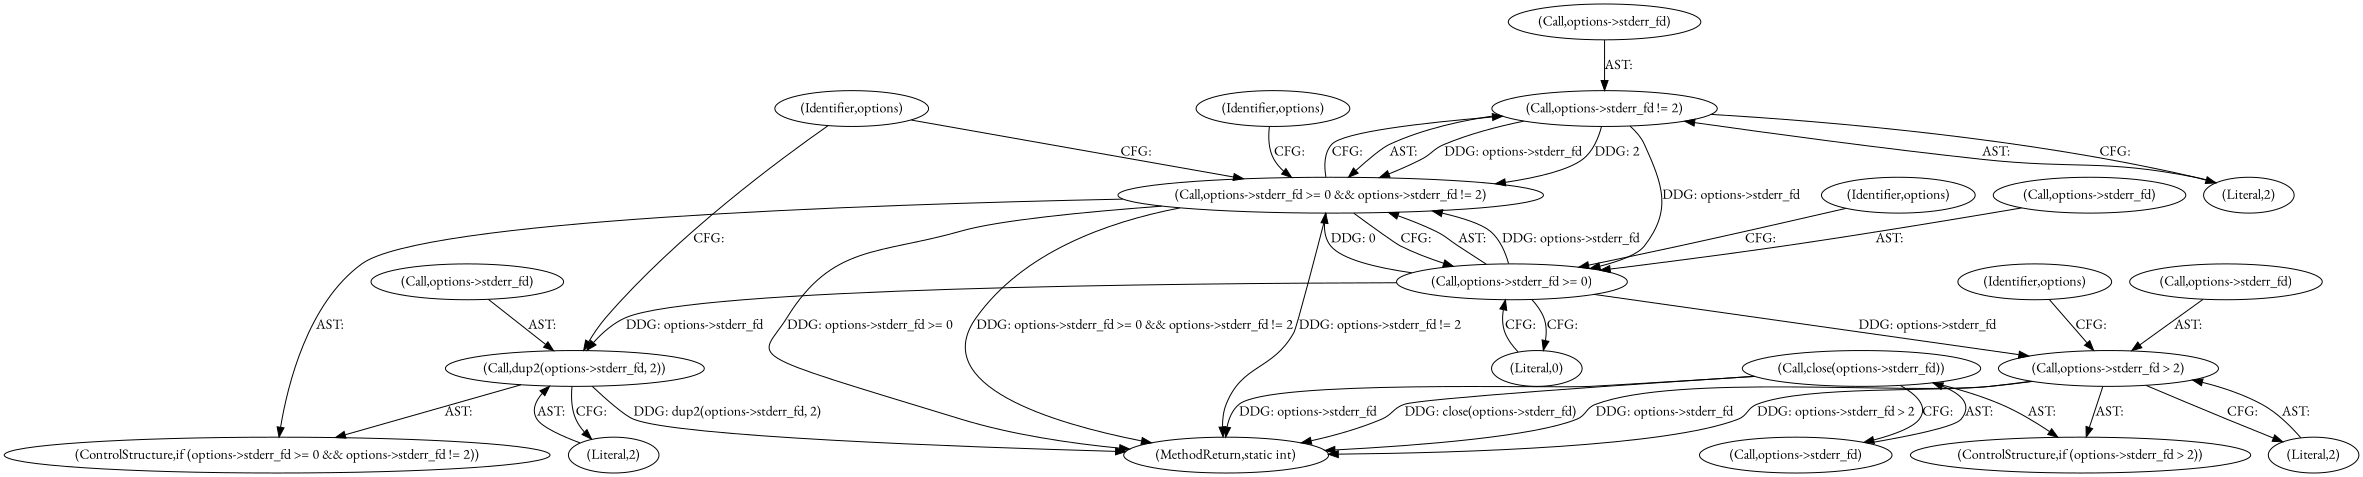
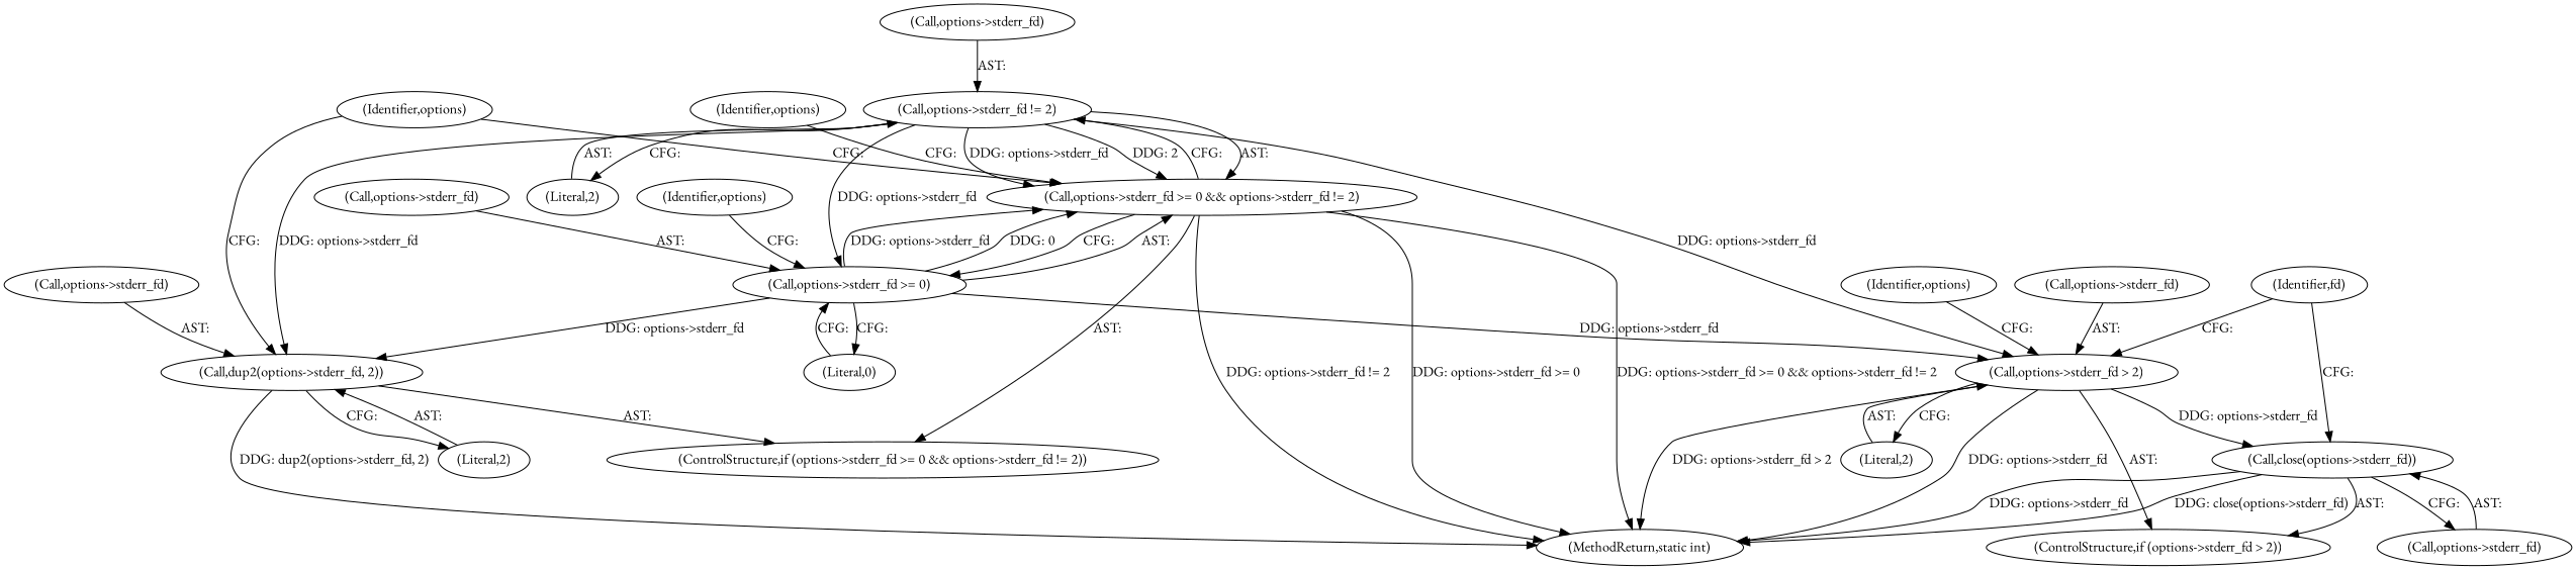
  digraph {
    fontname="EB Garamond"
    node [fontname="EB Garamond"]
    edge [fontname="EB Garamond"]
    n1 [label="(Call,options->stderr_fd != 2)"]
    n2 [label="(Call,options->stderr_fd >= 0 && options->stderr_fd != 2)"]
    n3 [label="(Call,dup2(options->stderr_fd, 2))"]
    n4 [label="(Call,options->stderr_fd > 2)"]
    n5 [label="(Literal,2)"]
    n6 [label="(Call,options->stderr_fd >= 0)"]
    n7 [label="(ControlStructure,if (options->stderr_fd >= 0 && options->stderr_fd != 2))"]
    n8 [label="(MethodReturn,static int)"]
    n9 [label="(Literal,2)"]
    n10 [label="(Call,close(options->stderr_fd))"]
    n11 [label="(ControlStructure,if (options->stderr_fd > 2))"]
    n12 [label="(Literal,2)"]
    n13 [label="(Literal,0)"]
    n14 [label="(Call,options->stderr_fd)"]
    n15 [label="(Identifier,options)"]
    n16 [label="(Identifier,options)"]
    n17 [label="(Call,options->stderr_fd)"]
    n18 [label="(Identifier,options)"]
    n19 [label="(Call,options->stderr_fd)"]
    n20 [label="(Call,options->stderr_fd)"]
+   n21 [label="(Identifier,fd)"]
    n22 [label="(Call,options->stderr_fd)"]
    n23 [label="(Identifier,options)"]
    n1 -> n2 [label="AST: "]
    n1 -> n2 [label="DDG: options->stderr_fd"]
    n1 -> n2 [label="DDG: 2"]
+   n1 -> n3 [label="DDG: options->stderr_fd"]
+   n1 -> n4 [label="DDG: options->stderr_fd"]
    n1 -> n5 [label="CFG: "]
    n1 -> n6 [label="DDG: options->stderr_fd"]
    n2 -> n1 [label="CFG: "]
    n2 -> n6 [label="CFG: "]
    n2 -> n7 [label="AST: "]
    n2 -> n8 [label="DDG: options->stderr_fd >= 0"]
    n2 -> n8 [label="DDG: options->stderr_fd >= 0 && options->stderr_fd != 2"]
    n2 -> n8 [label="DDG: options->stderr_fd != 2"]
    n3 -> n7 [label="AST: "]
    n3 -> n8 [label="DDG: dup2(options->stderr_fd, 2)"]
    n3 -> n9 [label="CFG: "]
    n4 -> n8 [label="DDG: options->stderr_fd > 2"]
    n4 -> n8 [label="DDG: options->stderr_fd"]
+   n4 -> n10 [label="DDG: options->stderr_fd"]
    n4 -> n11 [label="AST: "]
    n4 -> n12 [label="CFG: "]
    n5 -> n1 [label="AST: "]
    n6 -> n2 [label="AST: "]
    n6 -> n2 [label="DDG: options->stderr_fd"]
    n6 -> n2 [label="DDG: 0"]
    n6 -> n3 [label="DDG: options->stderr_fd"]
    n6 -> n4 [label="DDG: options->stderr_fd"]
    n6 -> n13 [label="CFG: "]
    n9 -> n3 [label="AST: "]
    n10 -> n8 [label="DDG: close(options->stderr_fd)"]
    n10 -> n8 [label="DDG: options->stderr_fd"]
    n10 -> n11 [label="AST: "]
    n10 -> n14 [label="CFG: "]
    n12 -> n4 [label="AST: "]
    n13 -> n6 [label="CFG: "]
    n14 -> n10 [label="AST: "]
    n15 -> n6 [label="CFG: "]
    n16 -> n2 [label="CFG: "]
    n17 -> n6 [label="AST: "]
    n18 -> n4 [label="CFG: "]
    n19 -> n1 [label="AST: "]
    n20 -> n4 [label="AST: "]
+   n21 -> n4 [label="CFG: "]
+   n21 -> n10 [label="CFG: "]
    n22 -> n3 [label="AST: "]
    n23 -> n2 [label="CFG: "]
    n23 -> n3 [label="CFG: "]
  }
